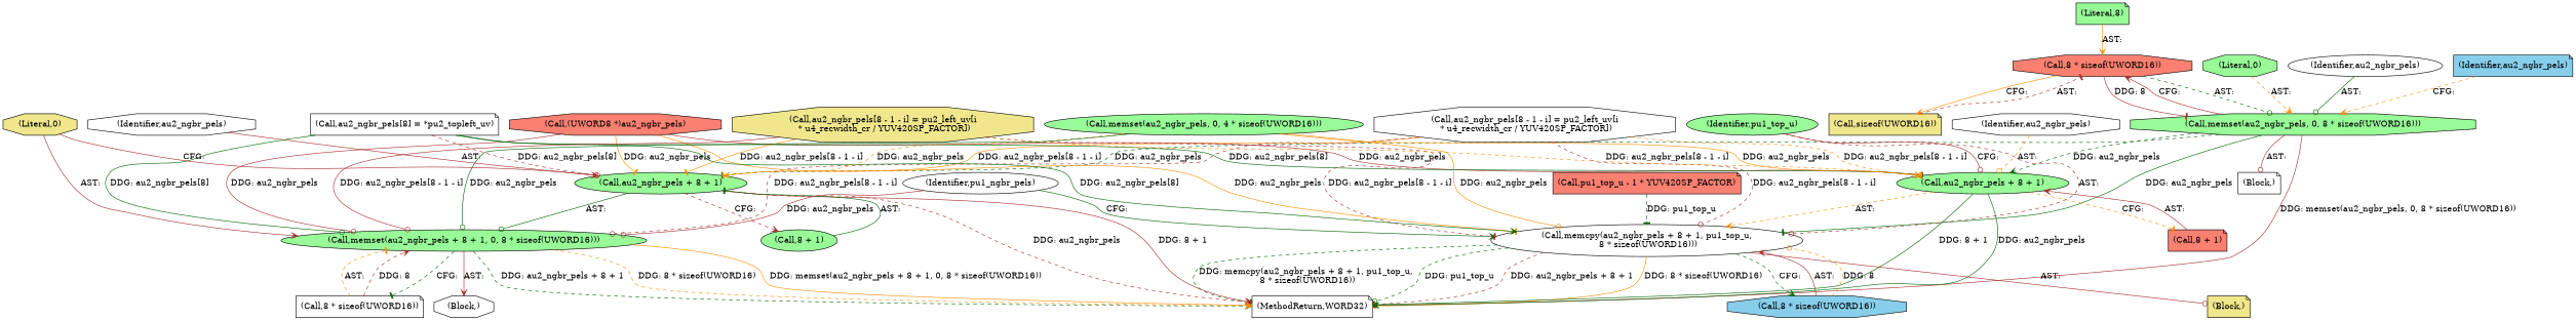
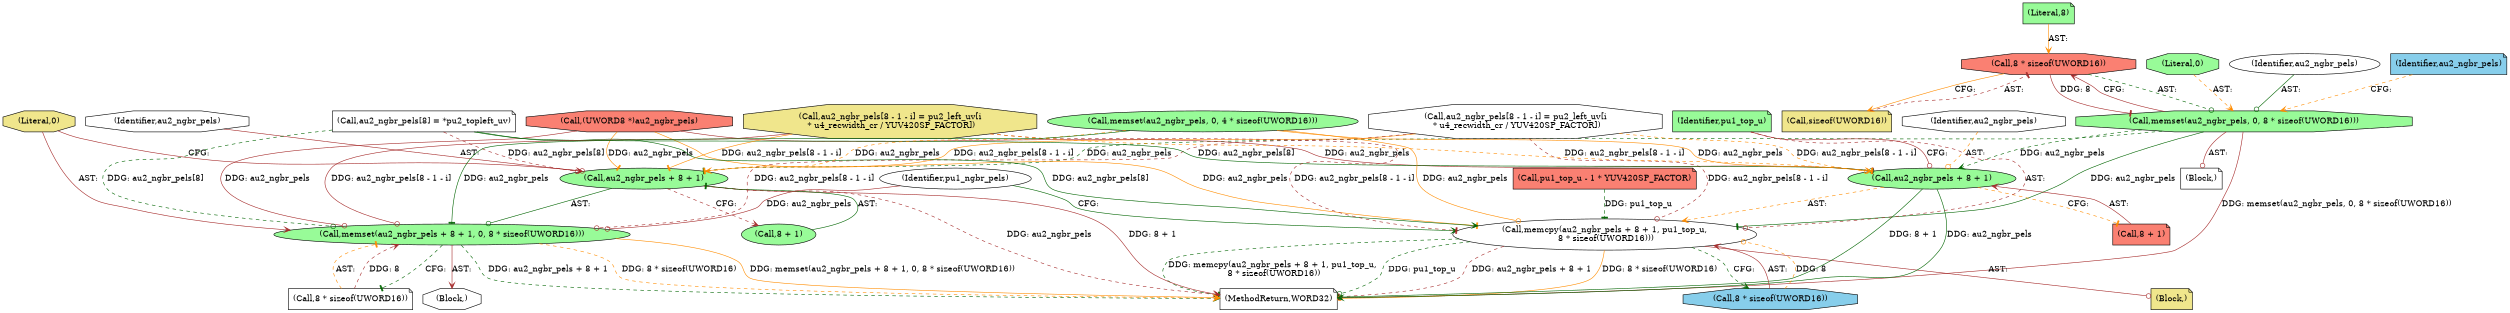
  digraph {
    node [fillcolor=white shape=octagon style=filled]
    edge [arrowhead=odot color=brown style=solid]
    n1 [fillcolor=salmon label="(Call,8 * sizeof(UWORD16))"]
    n2 [fillcolor=palegreen label="(Call,memset(au2_ngbr_pels, 0, 8 * sizeof(UWORD16)))"]
    n3 [fillcolor=khaki label="(Call,sizeof(UWORD16))" shape=note]
    n4 [label="(Call,memcpy(au2_ngbr_pels + 8 + 1, pu1_top_u,\n 8 * sizeof(UWORD16)))" shape=ellipse]
    n5 [fillcolor=palegreen label="(Call,au2_ngbr_pels + 8 + 1)" shape=ellipse]
    n6 [fillcolor=palegreen label="(Call,au2_ngbr_pels + 8 + 1)" shape=ellipse]
    n7 [label="(MethodReturn,WORD32)" shape=note]
    n8 [label="(Block,)" shape=note]
    n9 [fillcolor=skyblue label="(Call,8 * sizeof(UWORD16))"]
    n10 [fillcolor=khaki label="(Block,)" shape=note]
    n11 [fillcolor=salmon label="(Call,8 + 1)" shape=note]
    n12 [fillcolor=palegreen label="(Call,memset(au2_ngbr_pels + 8 + 1, 0, 8 * sizeof(UWORD16)))" shape=ellipse]
    n13 [label="(Block,)"]
    n14 [label="(Call,8 * sizeof(UWORD16))" shape=note]
    n15 [fillcolor=palegreen label="(Call,8 + 1)" shape=ellipse]
    n16 [fillcolor=palegreen label="(Literal,0)"]
    n17 [label="(Call,au2_ngbr_pels[8 - 1 - i] = pu2_left_uv[i\n * u4_recwidth_cr / YUV420SP_FACTOR])"]
    n18 [label="(Identifier,au2_ngbr_pels)" shape=ellipse]
-   n19 [fillcolor=palegreen label="(Identifier,pu1_top_u)" shape=ellipse]
+   n19 [fillcolor=palegreen label="(Identifier,pu1_top_u)" shape=note]
    n20 [fillcolor=skyblue label="(Identifier,au2_ngbr_pels)" shape=note]
    n21 [fillcolor=salmon label="(Call,pu1_top_u - 1 * YUV420SP_FACTOR)" shape=note]
    n22 [fillcolor=salmon label="(Call,(UWORD8 *)au2_ngbr_pels)"]
    n23 [label="(Identifier,au2_ngbr_pels)"]
    n24 [label="(Identifier,pu1_ngbr_pels)" shape=ellipse]
    n25 [label="(Call,au2_ngbr_pels[8] = *pu2_topleft_uv)" shape=note]
    n26 [fillcolor=palegreen label="(Literal,8)" shape=note]
    n27 [fillcolor=khaki label="(Call,au2_ngbr_pels[8 - 1 - i] = pu2_left_uv[i\n * u4_recwidth_cr / YUV420SP_FACTOR])"]
    n28 [fillcolor=khaki label="(Literal,0)"]
    n29 [label="(Identifier,au2_ngbr_pels)"]
    n30 [fillcolor=palegreen label="(Call,memset(au2_ngbr_pels, 0, 4 * sizeof(UWORD16)))" shape=ellipse]
    n1 -> n2 [color=darkgreen label="AST: " style=dashed]
    n1 -> n2 [arrowhead=tee label="DDG: 8"]
    n1 -> n3 [arrowhead=vee color=darkorange label="CFG: "]
    n2 -> n1 [arrowhead=vee label="CFG: "]
    n2 -> n4 [arrowhead=tee color=darkgreen label="DDG: au2_ngbr_pels"]
    n2 -> n5 [arrowhead=vee color=darkgreen label="DDG: au2_ngbr_pels" style=dashed]
    n2 -> n6 [arrowhead=tee color=darkgreen label="DDG: au2_ngbr_pels" style=dashed]
    n2 -> n7 [label="DDG: memset(au2_ngbr_pels, 0, 8 * sizeof(UWORD16))"]
    n2 -> n8 [label="AST: "]
    n3 -> n1 [arrowhead=tee label="AST: " style=dashed]
    n4 -> n7 [arrowhead=tee label="DDG: au2_ngbr_pels + 8 + 1" style=dashed]
    n4 -> n7 [color=darkorange label="DDG: 8 * sizeof(UWORD16)"]
    n4 -> n7 [arrowhead=tee color=darkgreen label="DDG: memcpy(au2_ngbr_pels + 8 + 1, pu1_top_u,\n 8 * sizeof(UWORD16))" style=dashed]
    n4 -> n7 [color=darkgreen label="DDG: pu1_top_u" style=dashed]
    n4 -> n9 [arrowhead=vee color=darkgreen label="CFG: " style=dashed]
    n4 -> n10 [label="AST: "]
    n5 -> n4 [arrowhead=vee color=darkorange label="AST: " style=dashed]
    n5 -> n7 [color=darkgreen label="DDG: 8 + 1"]
    n5 -> n7 [arrowhead=vee color=darkgreen label="DDG: au2_ngbr_pels"]
    n5 -> n11 [arrowhead=tee color=darkorange label="CFG: " style=dashed]
    n6 -> n7 [arrowhead=vee label="DDG: au2_ngbr_pels" style=dashed]
    n6 -> n7 [arrowhead=vee label="DDG: 8 + 1"]
    n6 -> n12 [color=darkgreen label="AST: "]
    n6 -> n15 [arrowhead=vee label="CFG: " style=dashed]
    n9 -> n4 [arrowhead=vee label="AST: "]
    n9 -> n4 [color=darkorange label="DDG: 8" style=dashed]
    n11 -> n5 [arrowhead=vee label="AST: "]
    n12 -> n7 [arrowhead=vee color=darkgreen label="DDG: au2_ngbr_pels + 8 + 1" style=dashed]
    n12 -> n7 [arrowhead=vee color=darkorange label="DDG: 8 * sizeof(UWORD16)" style=dashed]
    n12 -> n7 [arrowhead=vee color=darkorange label="DDG: memset(au2_ngbr_pels + 8 + 1, 0, 8 * sizeof(UWORD16))"]
    n12 -> n13 [arrowhead=vee label="AST: "]
    n12 -> n14 [arrowhead=tee color=darkgreen label="CFG: " style=dashed]
    n14 -> n12 [arrowhead=tee color=darkorange label="AST: " style=dashed]
    n14 -> n12 [arrowhead=vee label="DDG: 8" style=dashed]
    n15 -> n6 [arrowhead=tee color=darkgreen label="AST: "]
    n16 -> n2 [arrowhead=vee color=darkorange label="AST: " style=dashed]
    n17 -> n4 [label="DDG: au2_ngbr_pels[8 - 1 - i]" style=dashed]
    n17 -> n5 [color=darkorange label="DDG: au2_ngbr_pels[8 - 1 - i]" style=dashed]
    n17 -> n6 [arrowhead=tee color=darkorange label="DDG: au2_ngbr_pels[8 - 1 - i]"]
    n17 -> n12 [label="DDG: au2_ngbr_pels[8 - 1 - i]" style=dashed]
    n18 -> n2 [color=darkgreen label="AST: "]
    n19 -> n4 [label="AST: " style=dashed]
    n19 -> n5 [label="CFG: "]
    n20 -> n2 [arrowhead=vee color=darkorange label="CFG: " style=dashed]
    n21 -> n4 [arrowhead=tee color=darkgreen label="DDG: pu1_top_u" style=dashed]
    n22 -> n4 [arrowhead=tee color=darkorange label="DDG: au2_ngbr_pels"]
    n22 -> n5 [arrowhead=tee label="DDG: au2_ngbr_pels"]
    n22 -> n6 [arrowhead=tee color=darkorange label="DDG: au2_ngbr_pels"]
    n22 -> n12 [label="DDG: au2_ngbr_pels"]
    n23 -> n6 [arrowhead=vee label="AST: "]
    n24 -> n4 [arrowhead=vee color=darkgreen label="CFG: "]
    n24 -> n12 [label="DDG: au2_ngbr_pels"]
    n25 -> n4 [arrowhead=vee color=darkgreen label="DDG: au2_ngbr_pels[8]"]
    n25 -> n5 [color=darkgreen label="DDG: au2_ngbr_pels[8]"]
    n25 -> n6 [label="DDG: au2_ngbr_pels[8]" style=dashed]
-   n25 -> n12 [color=darkgreen label="DDG: au2_ngbr_pels[8]"]
+   n25 -> n12 [color=darkgreen label="DDG: au2_ngbr_pels[8]" style=dashed]
    n26 -> n1 [arrowhead=vee color=darkorange label="AST: "]
    n27 -> n4 [arrowhead=tee label="DDG: au2_ngbr_pels[8 - 1 - i]" style=dashed]
    n27 -> n5 [arrowhead=tee color=darkorange label="DDG: au2_ngbr_pels[8 - 1 - i]" style=dashed]
    n27 -> n6 [arrowhead=tee color=darkorange label="DDG: au2_ngbr_pels[8 - 1 - i]"]
    n27 -> n12 [label="DDG: au2_ngbr_pels[8 - 1 - i]"]
    n28 -> n6 [label="CFG: "]
    n28 -> n12 [arrowhead=vee label="AST: "]
    n29 -> n5 [color=darkorange label="AST: " style=dashed]
    n30 -> n4 [color=darkorange label="DDG: au2_ngbr_pels"]
    n30 -> n5 [arrowhead=vee color=darkorange label="DDG: au2_ngbr_pels"]
    n30 -> n6 [arrowhead=vee color=darkorange label="DDG: au2_ngbr_pels" style=dashed]
-   n30 -> n12 [color=darkgreen label="DDG: au2_ngbr_pels"]
+   n30 -> n12 [arrowhead=tee color=darkgreen label="DDG: au2_ngbr_pels"]
  }
